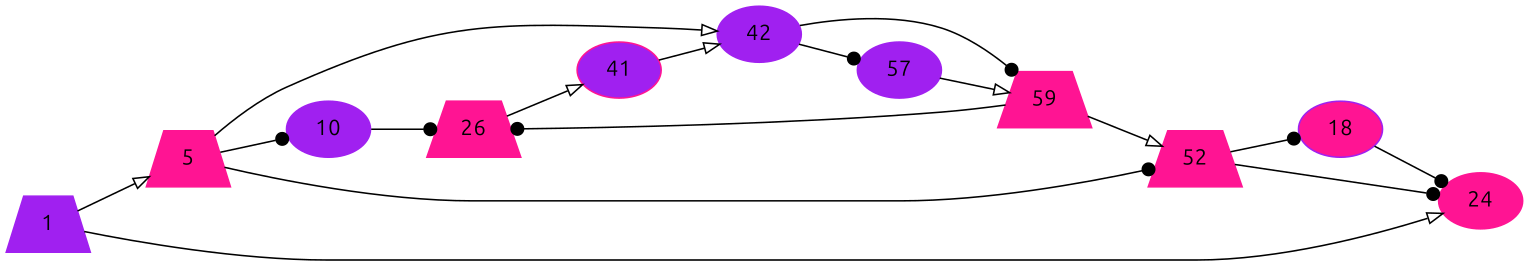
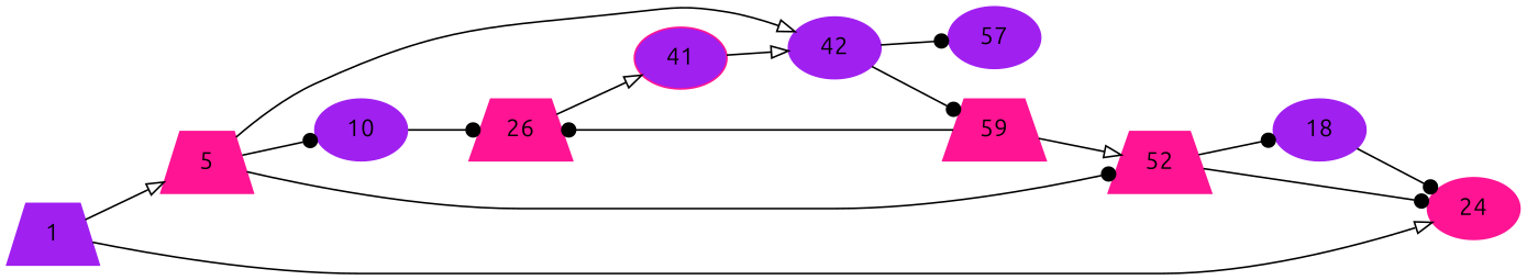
  digraph {
    fontname=Ubuntu
    rankdir=LR
    node [color=deeppink fontname=Ubuntu shape=ellipse style=filled]
    edge [arrowhead=dot fontname=Ubuntu]
    n1 [color=purple label=1 shape=trapezium]
    n2 [label=5 shape=trapezium]
    n3 [label=24]
    n4 [color=purple label=10]
    n5 [label=52 shape=trapezium]
    n6 [color=purple label=42]
    n7 [label=26 shape=trapezium]
-   n8 [color=purple label=18 fillcolor=deeppink]
+   n8 [color=purple label=18]
    n9 [fillcolor=purple label=41]
    n10 [color=purple label=57]
    n11 [label=59 shape=trapezium]
    n1 -> n2 [arrowhead=onormal]
    n1 -> n3 [arrowhead=onormal]
    n2 -> n4
    n2 -> n5
    n2 -> n6 [arrowhead=onormal]
    n4 -> n7
    n5 -> n3
    n5 -> n8
    n6 -> n10
    n6 -> n11
    n7 -> n9 [arrowhead=onormal]
    n8 -> n3
    n9 -> n6 [arrowhead=onormal]
-   n10 -> n11 [arrowhead=onormal]
    n11 -> n5 [arrowhead=onormal]
    n11 -> n7
  }
